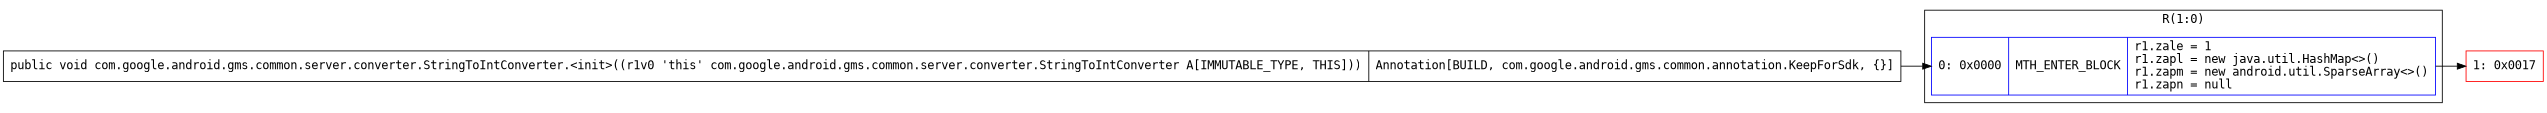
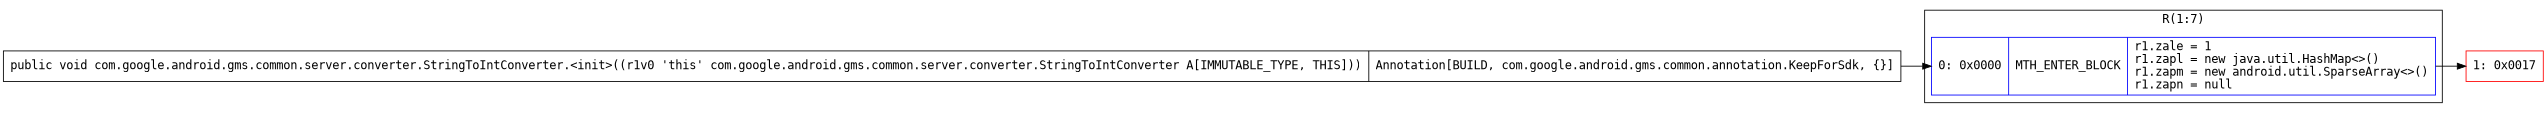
  digraph {
    rankdir=LR
    fontname="DejaVu Sans Mono"
    node [shape=record fontname="DejaVu Sans Mono"]
    edge [fontname="DejaVu Sans Mono"]
    n1 [color=blue label="{0\:\ 0x0000|MTH_ENTER_BLOCK\l|r1.zale = 1\lr1.zapl = new java.util.HashMap\<\>()\lr1.zapm = new android.util.SparseArray\<\>()\lr1.zapn = null\l}"]
    n2 [color=red label="{1\:\ 0x0017}"]
    n3 [label="{public void com.google.android.gms.common.server.converter.StringToIntConverter.\<init\>((r1v0 'this' com.google.android.gms.common.server.converter.StringToIntConverter A[IMMUTABLE_TYPE, THIS]))  | Annotation[BUILD, com.google.android.gms.common.annotation.KeepForSdk, \{\}]\l}"]
    subgraph cluster_1 {
-     label="R(1:0)"
+     label="R(1:7)"
      n1
    }
    n1 -> n2
    n3 -> n1
  }
